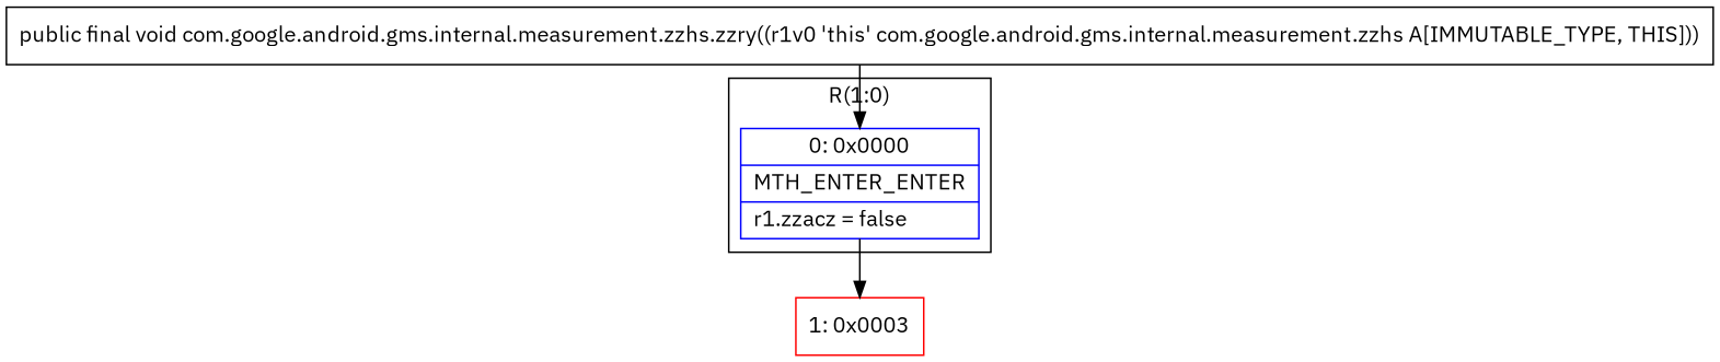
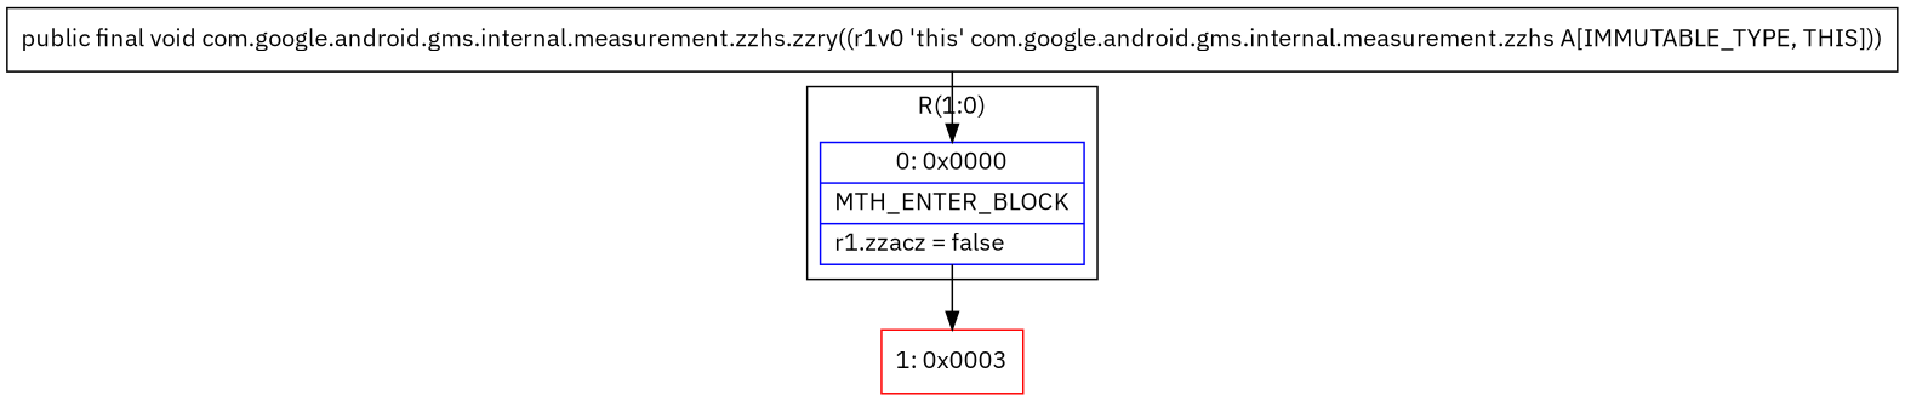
  digraph {
    fontname="IBM Plex Sans"
    node [shape=record fontname="IBM Plex Sans"]
    edge [fontname="IBM Plex Sans"]
-   n1 [color=blue label="{0\:\ 0x0000|MTH_ENTER_ENTER\l|r1.zzacz = false\l}"]
+   n1 [color=blue label="{0\:\ 0x0000|MTH_ENTER_BLOCK\l|r1.zzacz = false\l}"]
    n2 [color=red label="{1\:\ 0x0003}"]
    n3 [label="{public final void com.google.android.gms.internal.measurement.zzhs.zzry((r1v0 'this' com.google.android.gms.internal.measurement.zzhs A[IMMUTABLE_TYPE, THIS])) }"]
    subgraph cluster_1 {
      label="R(1:0)"
      n1
    }
    n1 -> n2
    n3 -> n1
  }
